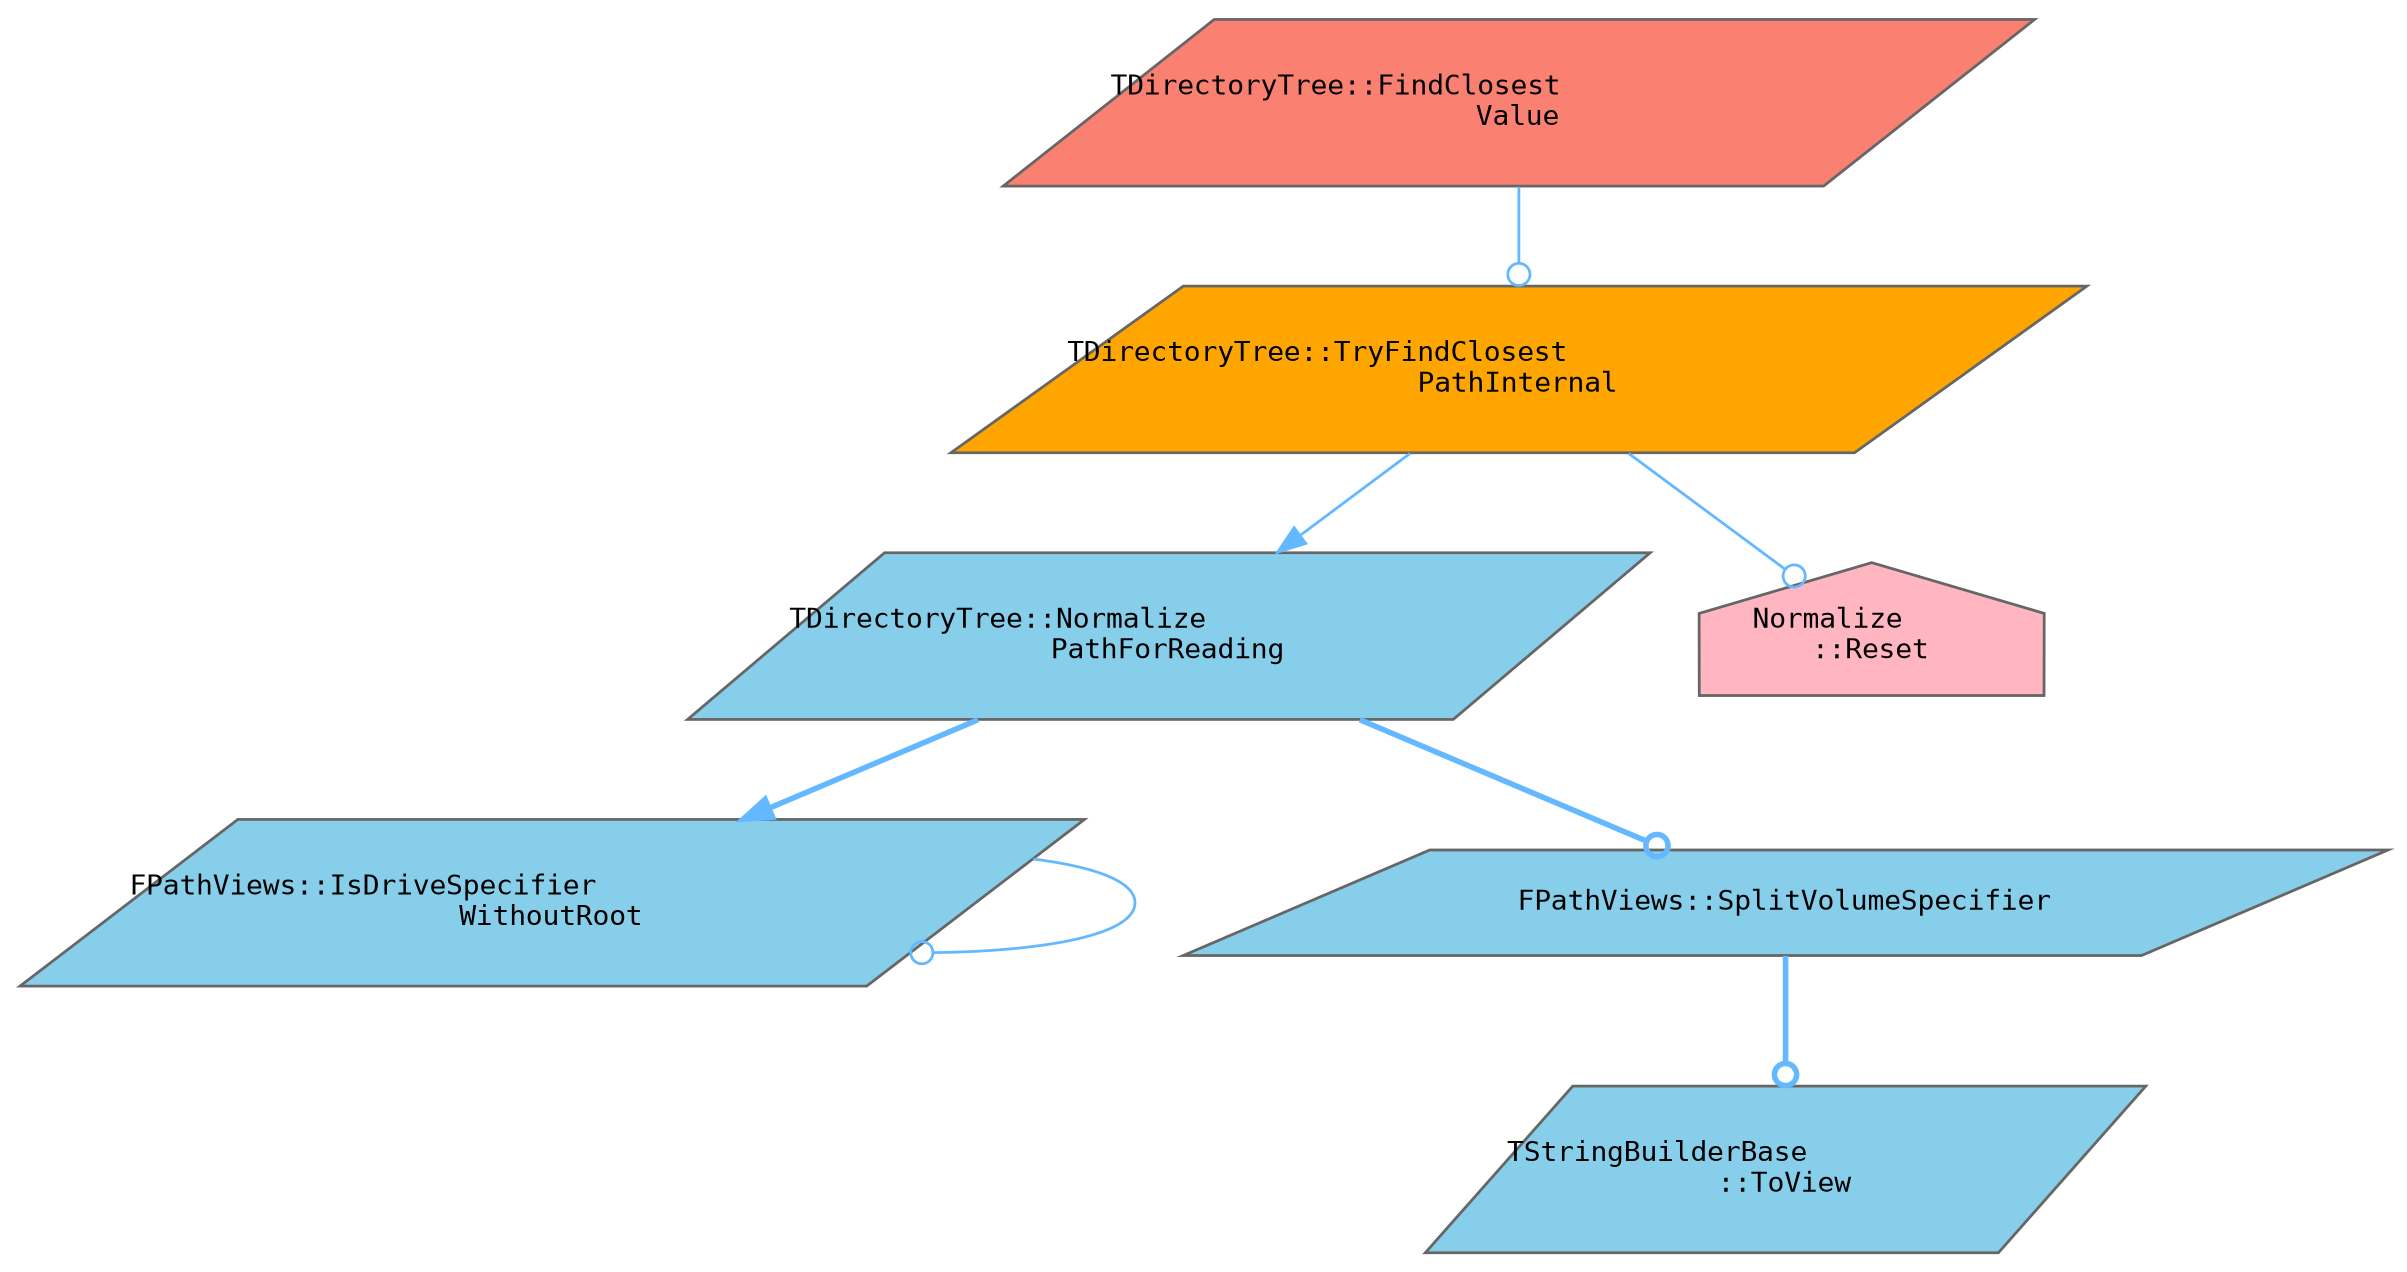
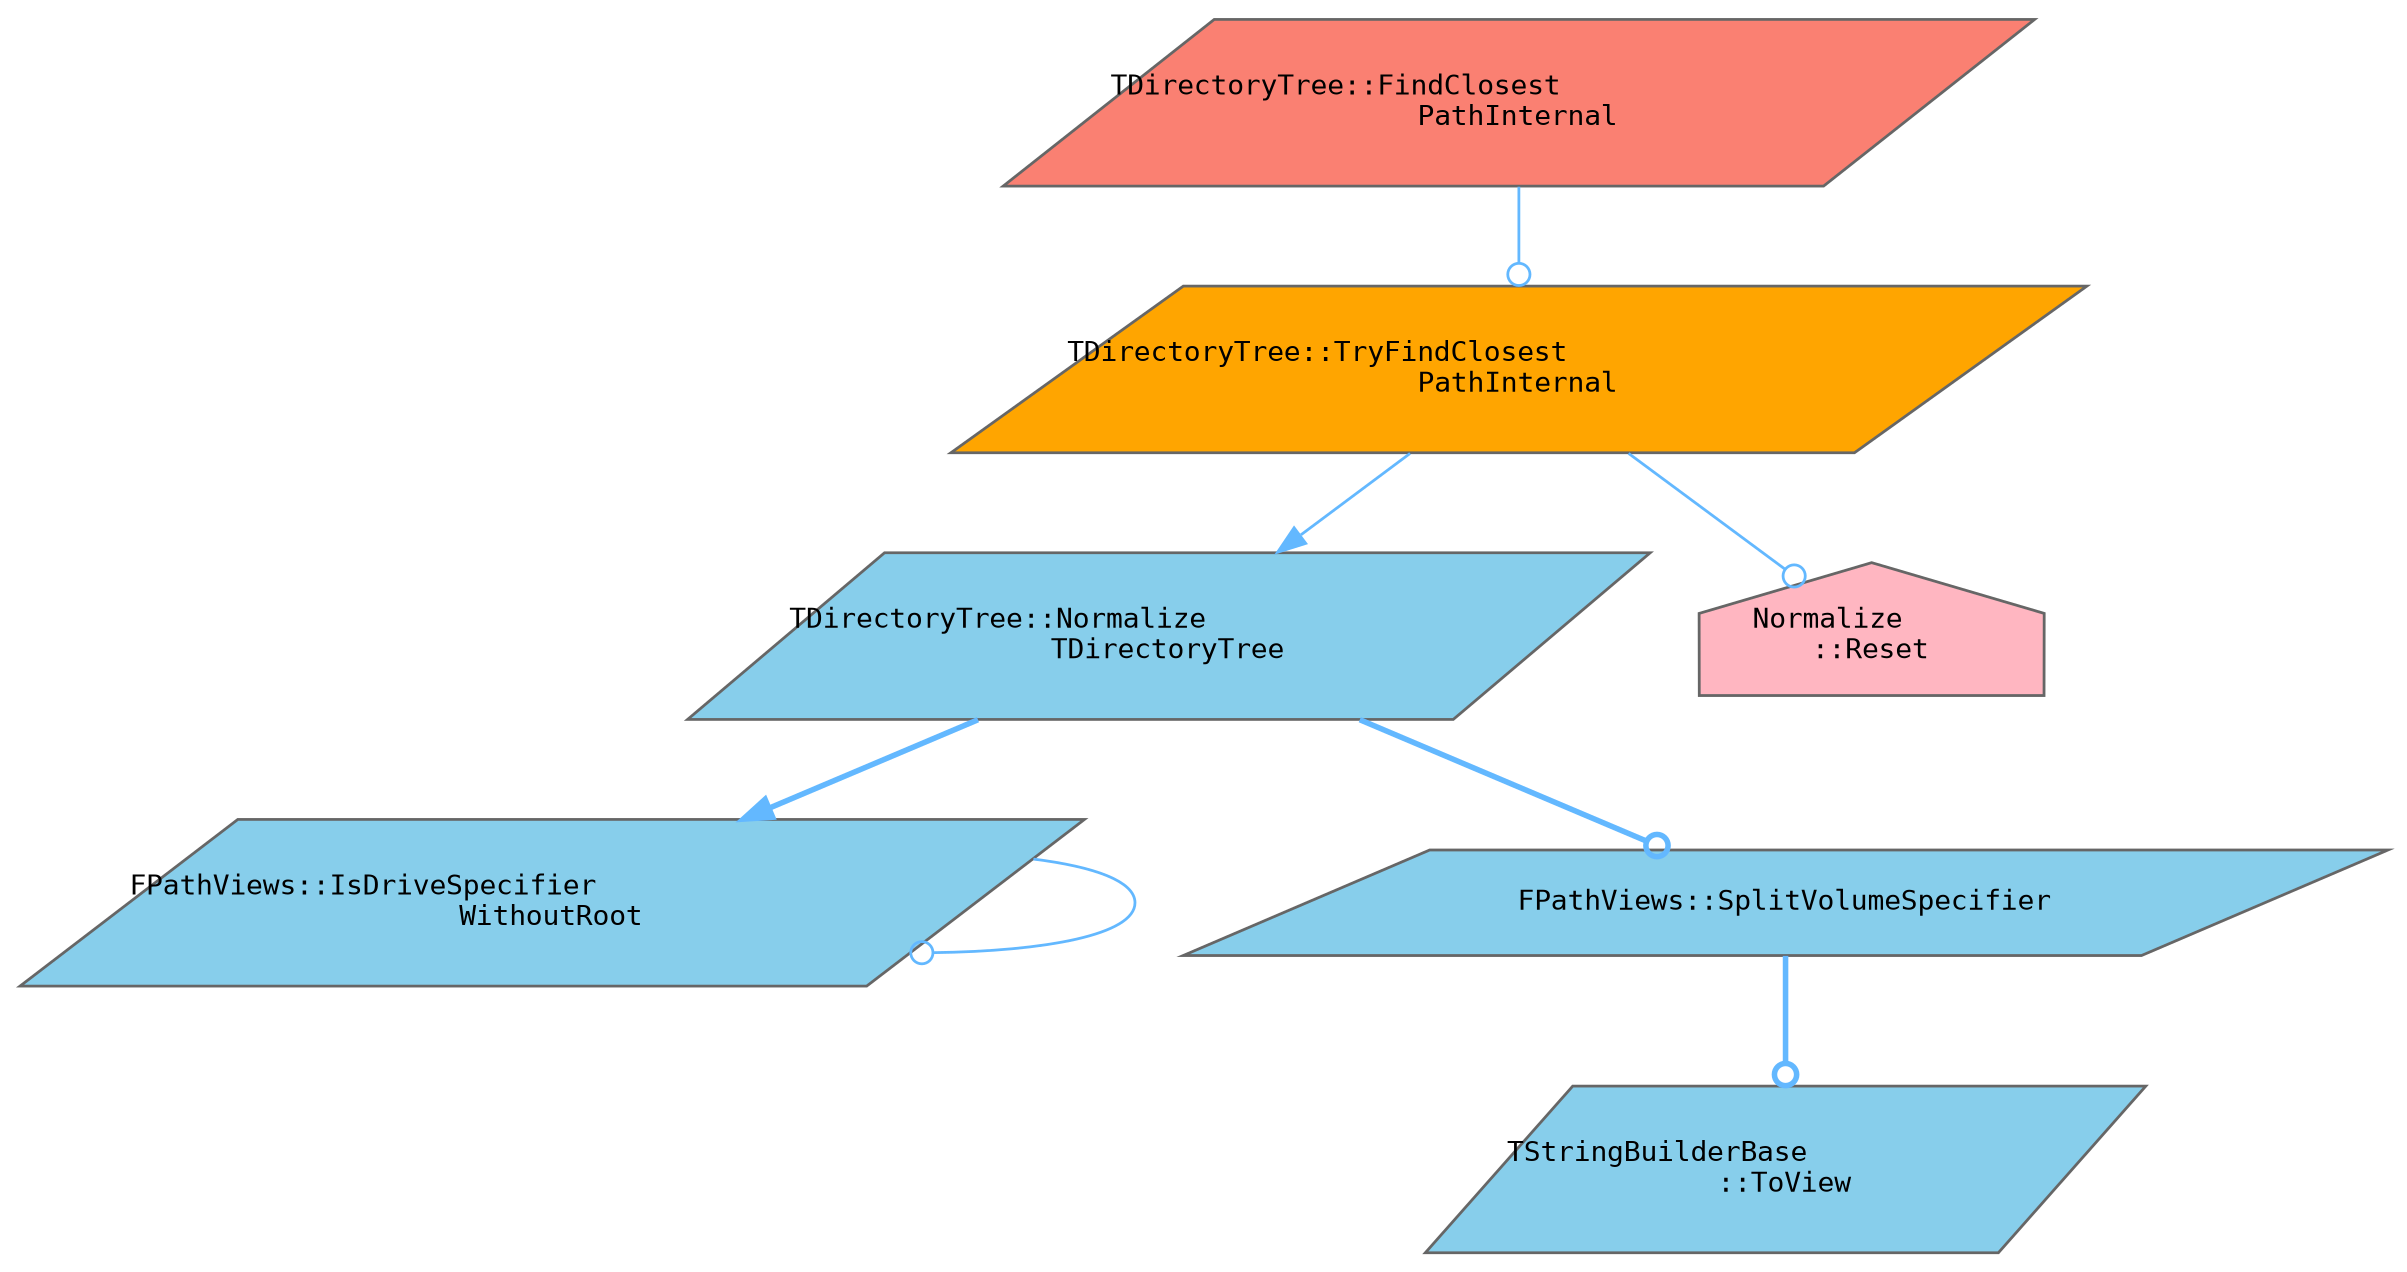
  digraph {
    fontname="DejaVu Sans Mono"
    rankdir=TB
    node [color=grey40 fillcolor=skyblue fontname="DejaVu Sans Mono" fontsize=10 shape=parallelogram style=filled]
    edge [arrowhead=odot color=steelblue1 fontname="DejaVu Sans Mono" fontsize=10 labelfontname=Helvetica labelfontsize=10 style=solid]
-   n1 [color=gray40 fillcolor=salmon fontcolor=black height=0.2 label="TDirectoryTree::FindClosest\lValue" width=0.4]
+   n1 [color=gray40 fillcolor=salmon fontcolor=black height=0.2 label="TDirectoryTree::FindClosest\lPathInternal" width=0.4]
    n2 [fillcolor=orange height=0.2 label="TDirectoryTree::TryFindClosest\lPathInternal" width=0.4]
-   n3 [height=0.2 label="TDirectoryTree::Normalize\lPathForReading" width=0.4]
+   n3 [height=0.2 label="TDirectoryTree::Normalize\lTDirectoryTree" width=0.4]
    n4 [fillcolor=lightpink height=0.2 label="Normalize\l::Reset" shape=house width=0.4]
    n5 [height=0.2 label="FPathViews::IsDriveSpecifier\lWithoutRoot" width=0.4]
    n6 [height=0.2 label="FPathViews::SplitVolumeSpecifier" width=0.4]
    n7 [height=0.2 label="TStringBuilderBase\l::ToView" width=0.4]
    n1 -> n2
    n2 -> n3 [arrowhead=normal]
    n2 -> n4
    n3 -> n5 [arrowhead=normal style=bold]
    n3 -> n6 [style=bold]
    n5 -> n5
    n6 -> n7 [style=bold]
  }
